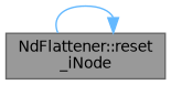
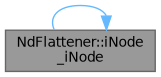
  digraph {
    rankdir=LR
-   n1 [color=gray40 fillcolor=grey60 fontcolor=black fontname=Helvetica fontsize=10 height=0.2 label="NdFlattener::reset\l_iNode" shape=box style=filled width=0.4]
+   n1 [color=gray40 fillcolor=grey60 fontcolor=black fontname=Helvetica fontsize=10 height=0.2 label="NdFlattener::iNode\l_iNode" shape=box style=filled width=0.4]
    n1 -> n1 [color=steelblue1 fontname=Helvetica fontsize=10 labelfontname=Helvetica labelfontsize=10 style=solid]
  }
